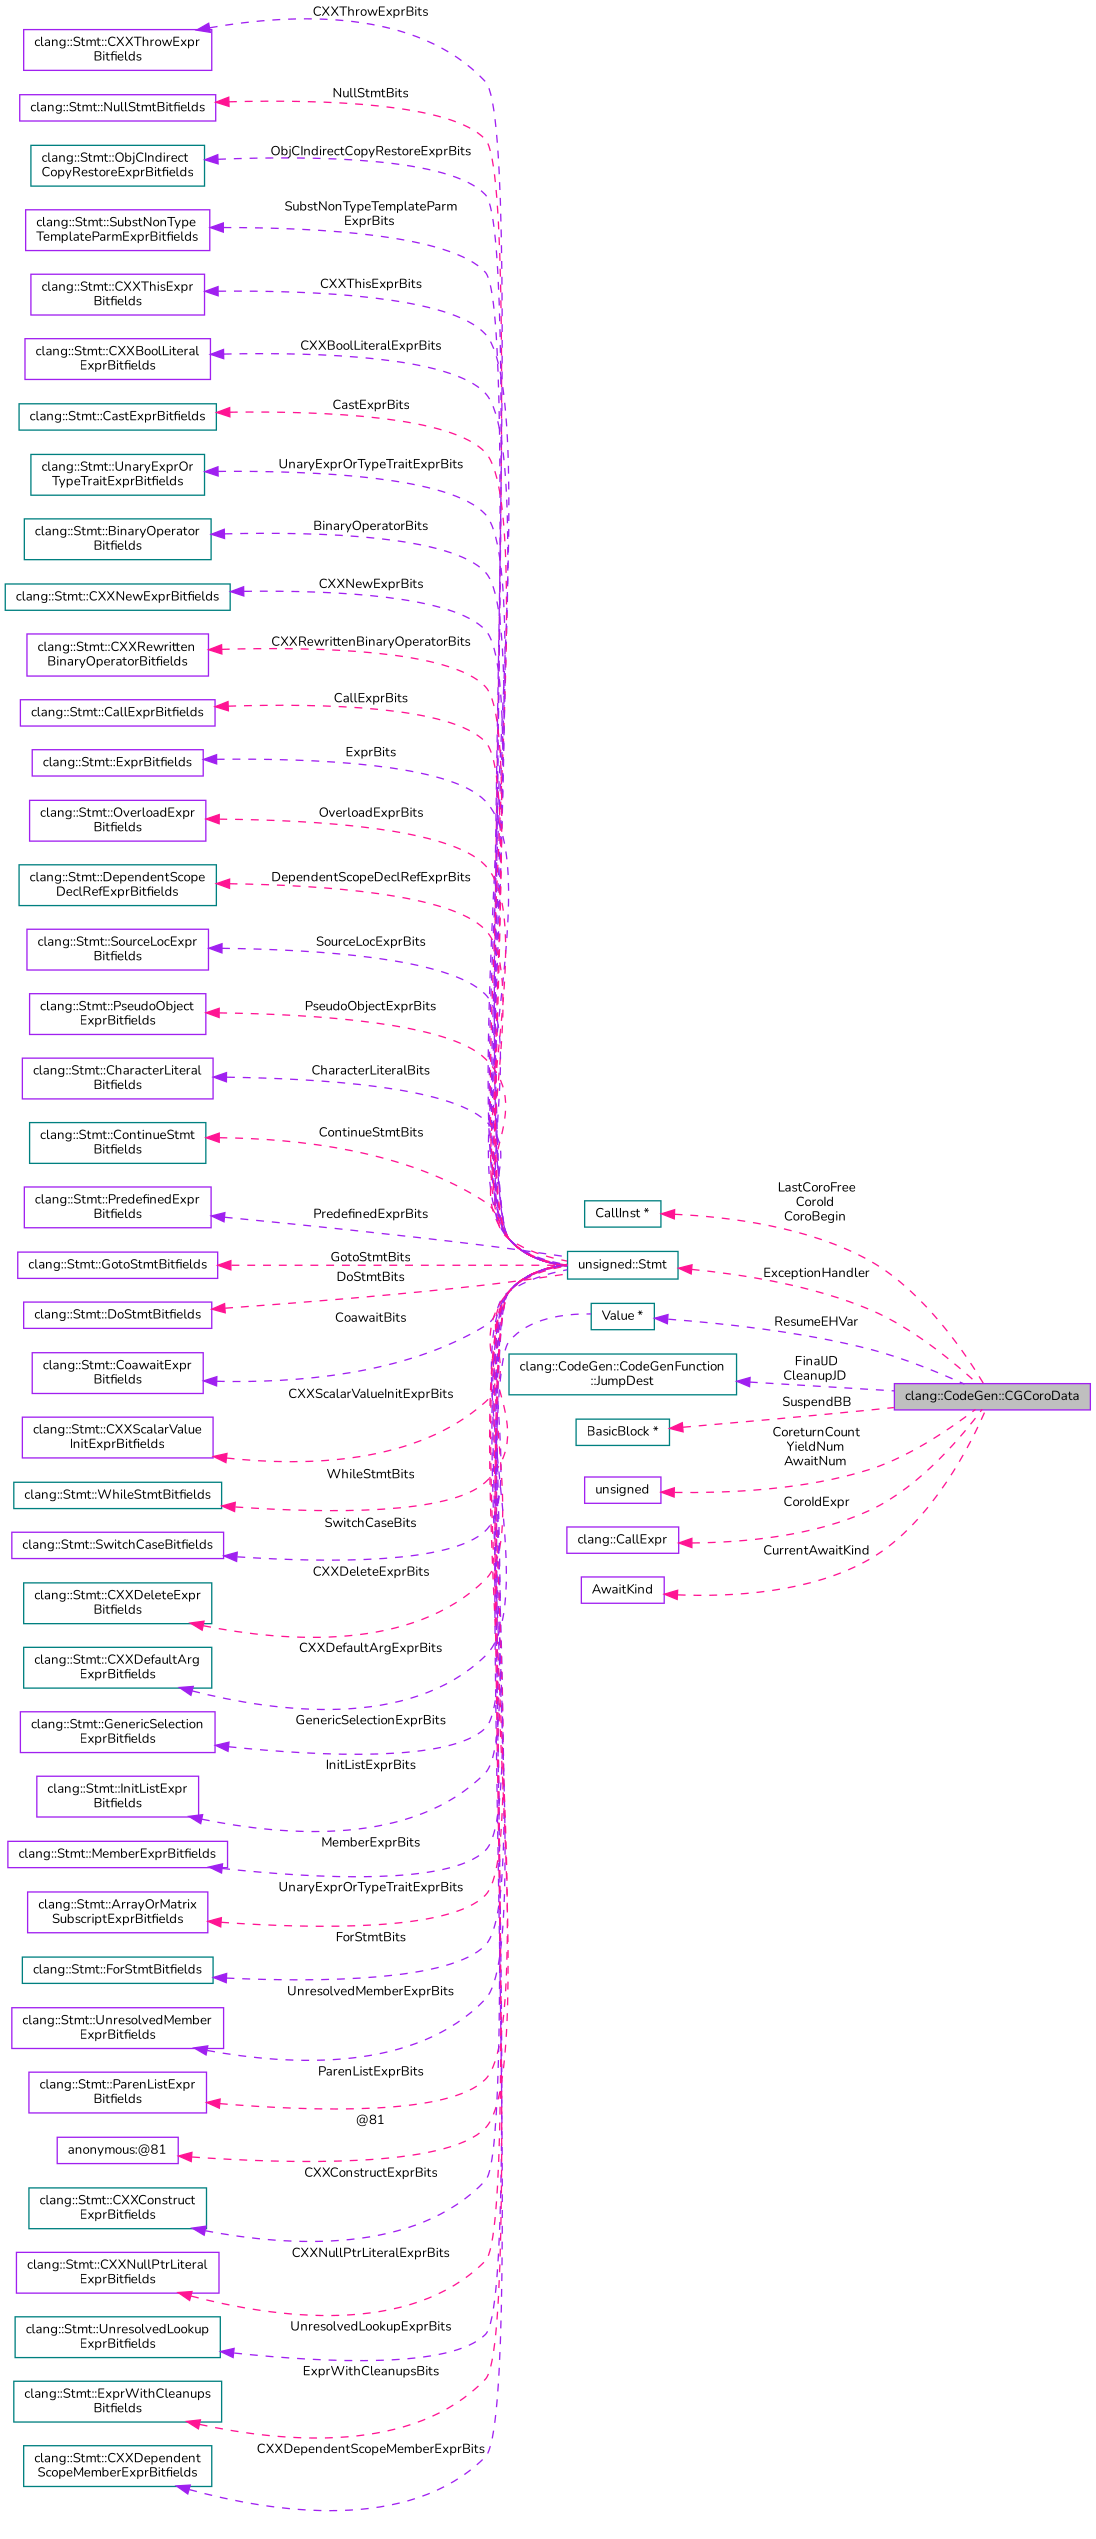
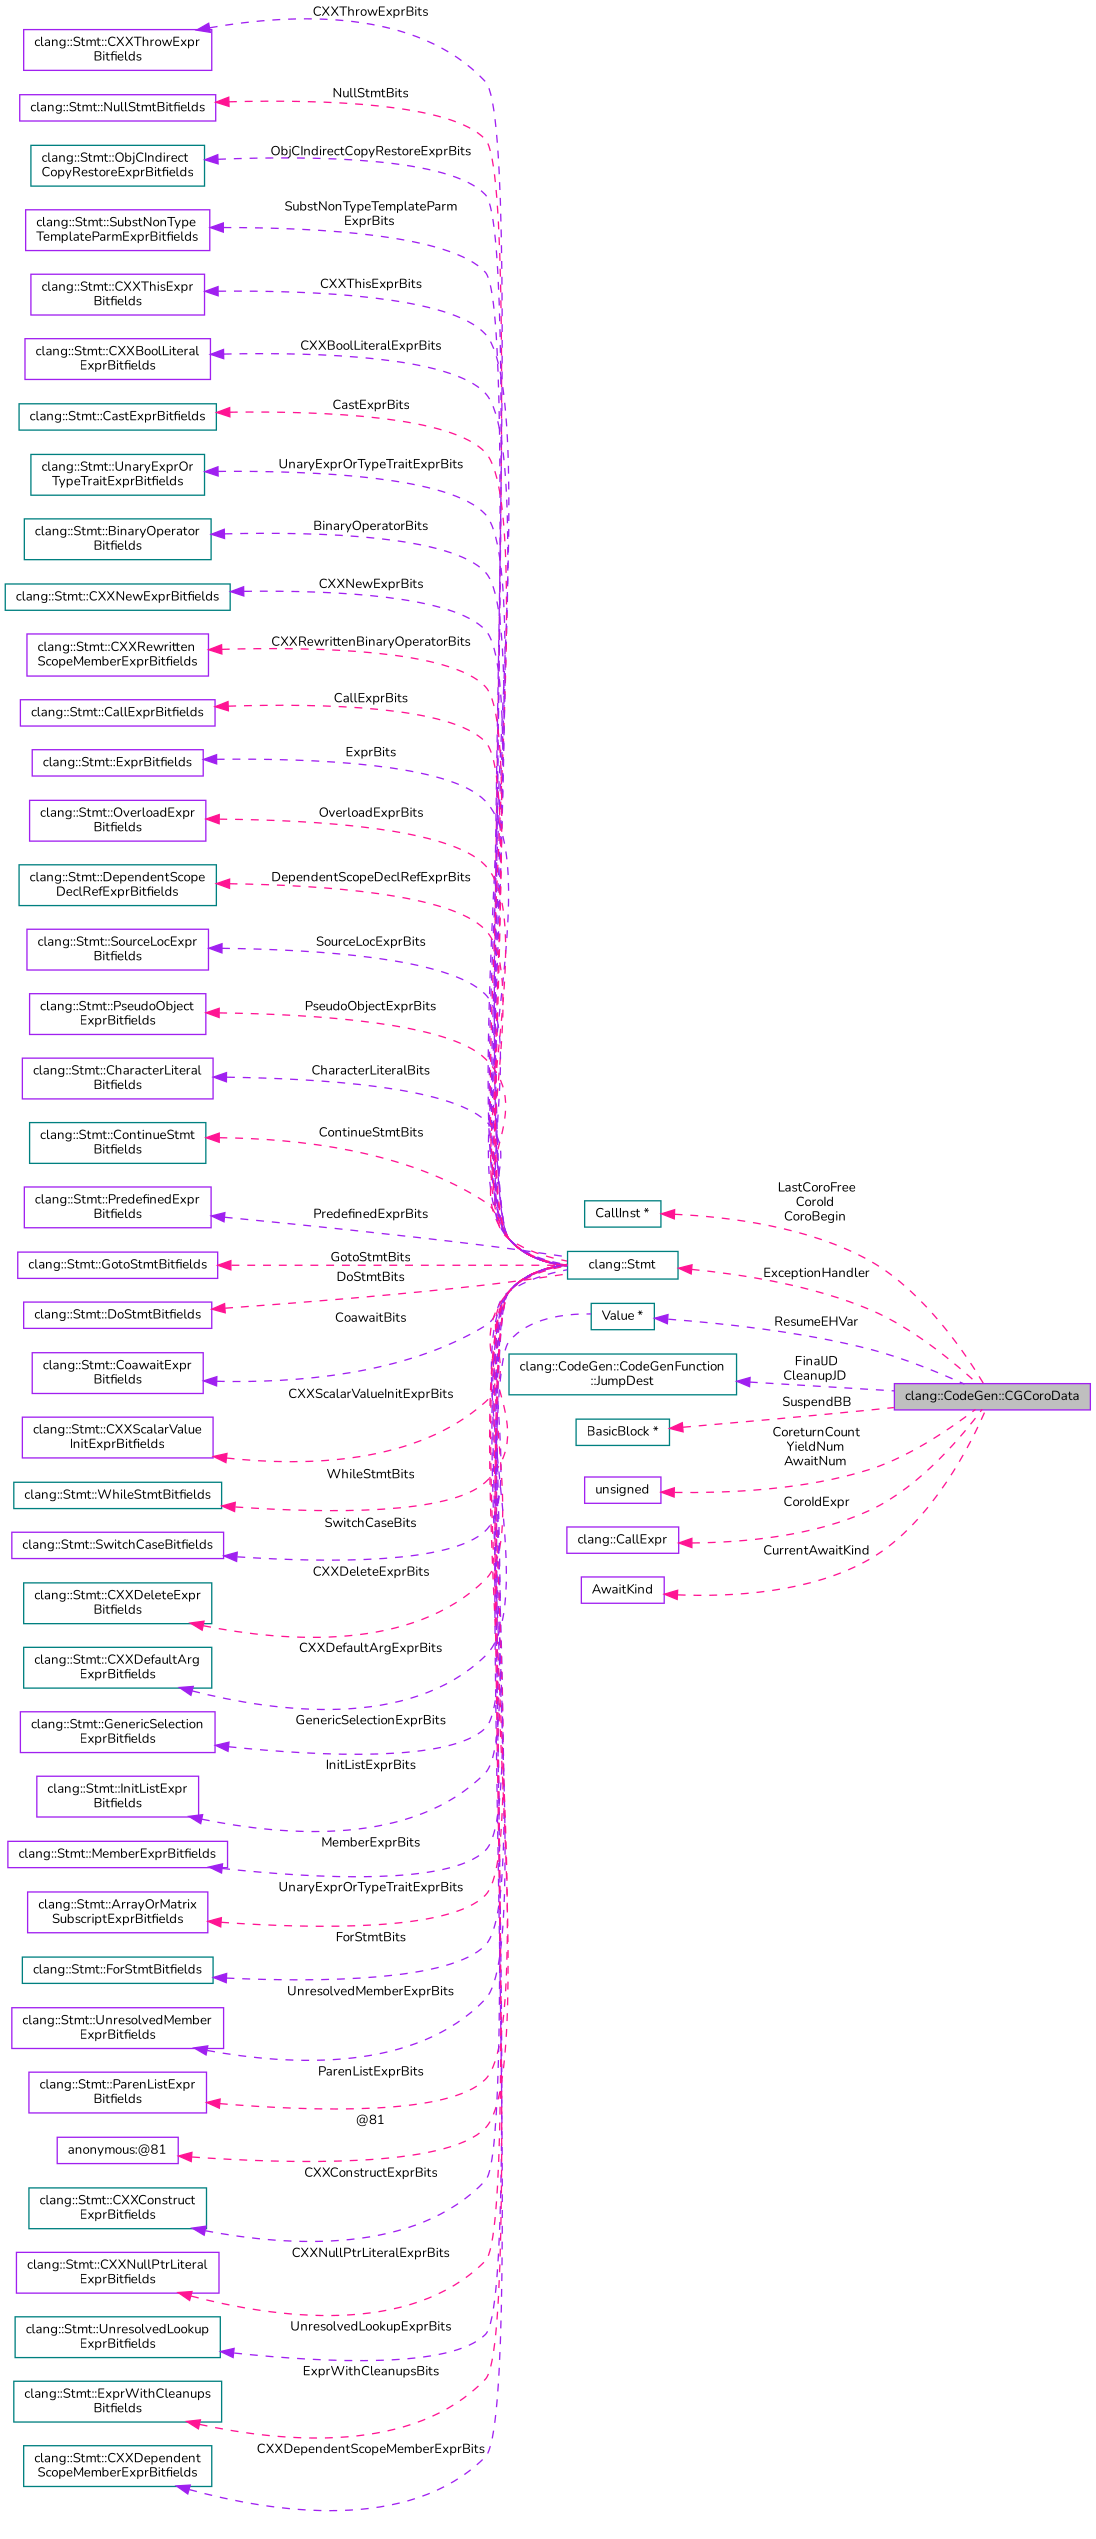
  digraph {
    fontname=Nunito
    rankdir=LR
    node [color=purple fontname=Nunito fontsize=10 shape=record]
    edge [color=purple dir=back fontname=Nunito fontsize=10 labelfontname=Helvetica labelfontsize=10 style=dashed]
    n1 [fillcolor=grey75 fontcolor=black height=0.2 label="clang::CodeGen::CGCoroData" style=filled width=0.4]
    n2 [color=teal height=0.2 label="CallInst *" width=0.4]
-   n3 [color=teal height=0.2 label="unsigned::Stmt" width=0.4]
+   n3 [color=teal height=0.2 label="clang::Stmt" width=0.4]
    n4 [height=0.2 label="clang::Stmt::CXXThrowExpr\lBitfields" width=0.4]
    n5 [height=0.2 label="clang::Stmt::NullStmtBitfields" width=0.4]
    n6 [color=teal height=0.2 label="clang::Stmt::ObjCIndirect\lCopyRestoreExprBitfields" width=0.4]
    n7 [height=0.2 label="clang::Stmt::SubstNonType\lTemplateParmExprBitfields" width=0.4]
    n8 [height=0.2 label="clang::Stmt::CXXThisExpr\lBitfields" width=0.4]
    n9 [height=0.2 label="clang::Stmt::CXXBoolLiteral\lExprBitfields" width=0.4]
    n10 [color=teal height=0.2 label="clang::Stmt::CastExprBitfields" width=0.4]
    n11 [color=teal height=0.2 label="clang::Stmt::UnaryExprOr\lTypeTraitExprBitfields" width=0.4]
    n12 [color=teal height=0.2 label="clang::Stmt::BinaryOperator\lBitfields" width=0.4]
    n13 [color=teal height=0.2 label="clang::Stmt::CXXNewExprBitfields" width=0.4]
-   n14 [height=0.2 label="clang::Stmt::CXXRewritten\lBinaryOperatorBitfields" width=0.4]
+   n14 [height=0.2 label="clang::Stmt::CXXRewritten\lScopeMemberExprBitfields" width=0.4]
    n15 [height=0.2 label="clang::Stmt::CallExprBitfields" width=0.4]
    n16 [height=0.2 label="clang::Stmt::ExprBitfields" width=0.4]
    n17 [height=0.2 label="clang::Stmt::OverloadExpr\lBitfields" width=0.4]
    n18 [color=teal height=0.2 label="clang::Stmt::DependentScope\lDeclRefExprBitfields" width=0.4]
    n19 [height=0.2 label="clang::Stmt::SourceLocExpr\lBitfields" width=0.4]
    n20 [height=0.2 label="clang::Stmt::PseudoObject\lExprBitfields" width=0.4]
    n21 [height=0.2 label="clang::Stmt::CharacterLiteral\lBitfields" width=0.4]
    n22 [color=teal height=0.2 label="clang::Stmt::ContinueStmt\lBitfields" width=0.4]
    n23 [height=0.2 label="clang::Stmt::PredefinedExpr\lBitfields" width=0.4]
    n24 [height=0.2 label="clang::Stmt::GotoStmtBitfields" width=0.4]
    n25 [height=0.2 label="clang::Stmt::DoStmtBitfields" width=0.4]
    n26 [height=0.2 label="clang::Stmt::CoawaitExpr\lBitfields" width=0.4]
    n27 [height=0.2 label="clang::Stmt::CXXScalarValue\lInitExprBitfields" width=0.4]
    n28 [color=teal height=0.2 label="clang::Stmt::WhileStmtBitfields" width=0.4]
    n29 [height=0.2 label="clang::Stmt::SwitchCaseBitfields" width=0.4]
    n30 [color=teal height=0.2 label="clang::Stmt::CXXDeleteExpr\lBitfields" width=0.4]
    n31 [color=teal height=0.2 label="clang::Stmt::CXXDefaultArg\lExprBitfields" width=0.4]
    n32 [height=0.2 label="clang::Stmt::GenericSelection\lExprBitfields" width=0.4]
    n33 [height=0.2 label="clang::Stmt::InitListExpr\lBitfields" width=0.4]
    n34 [height=0.2 label="clang::Stmt::MemberExprBitfields" width=0.4]
    n35 [height=0.2 label="clang::Stmt::ArrayOrMatrix\lSubscriptExprBitfields" width=0.4]
    n36 [color=teal height=0.2 label="clang::Stmt::ForStmtBitfields" width=0.4]
    n37 [height=0.2 label="clang::Stmt::UnresolvedMember\lExprBitfields" width=0.4]
    n38 [height=0.2 label="clang::Stmt::ParenListExpr\lBitfields" width=0.4]
    n39 [height=0.2 label="anonymous:@81" width=0.4]
    n40 [color=teal height=0.2 label="clang::Stmt::CXXConstruct\lExprBitfields" width=0.4]
    n41 [height=0.2 label="clang::Stmt::CXXNullPtrLiteral\lExprBitfields" width=0.4]
    n42 [color=teal height=0.2 label="clang::Stmt::UnresolvedLookup\lExprBitfields" width=0.4]
    n43 [color=teal height=0.2 label="clang::Stmt::CXXDependent\lScopeMemberExprBitfields" width=0.4]
    n44 [color=teal height=0.2 label="Value *" width=0.4]
    n45 [color=teal height=0.2 label="clang::Stmt::ExprWithCleanups\lBitfields" width=0.4]
    n46 [color=teal height=0.2 label="clang::CodeGen::CodeGenFunction\l::JumpDest" width=0.4]
    n47 [color=teal height=0.2 label="BasicBlock *" width=0.4]
    n48 [height=0.2 label=unsigned width=0.4]
    n49 [height=0.2 label="clang::CallExpr" width=0.4]
    n50 [height=0.2 label=AwaitKind width=0.4]
    n2 -> n1 [color=deeppink label=" LastCoroFree\nCoroId\nCoroBegin"]
    n3 -> n1 [color=deeppink label=" ExceptionHandler"]
    n4 -> n3 [label=" CXXThrowExprBits"]
    n5 -> n3 [color=deeppink label=" NullStmtBits"]
    n6 -> n3 [label=" ObjCIndirectCopyRestoreExprBits"]
    n7 -> n3 [label=" SubstNonTypeTemplateParm\lExprBits"]
    n8 -> n3 [label=" CXXThisExprBits"]
    n9 -> n3 [label=" CXXBoolLiteralExprBits"]
    n10 -> n3 [color=deeppink label=" CastExprBits"]
    n11 -> n3 [label=" UnaryExprOrTypeTraitExprBits"]
    n12 -> n3 [label=" BinaryOperatorBits"]
    n13 -> n3 [label=" CXXNewExprBits"]
    n14 -> n3 [color=deeppink label=" CXXRewrittenBinaryOperatorBits"]
    n15 -> n3 [color=deeppink label=" CallExprBits"]
    n16 -> n3 [label=" ExprBits"]
    n17 -> n3 [color=deeppink label=" OverloadExprBits"]
    n18 -> n3 [color=deeppink label=" DependentScopeDeclRefExprBits"]
    n19 -> n3 [label=" SourceLocExprBits"]
    n20 -> n3 [color=deeppink label=" PseudoObjectExprBits"]
    n21 -> n3 [label=" CharacterLiteralBits"]
    n22 -> n3 [color=deeppink label=" ContinueStmtBits"]
    n23 -> n3 [label=" PredefinedExprBits"]
    n24 -> n3 [color=deeppink label=" GotoStmtBits"]
    n25 -> n3 [color=deeppink label=" DoStmtBits"]
    n26 -> n3 [label=" CoawaitBits"]
    n27 -> n3 [color=deeppink label=" CXXScalarValueInitExprBits"]
    n28 -> n3 [color=deeppink label=" WhileStmtBits"]
    n29 -> n3 [label=" SwitchCaseBits"]
    n30 -> n3 [color=deeppink label=" CXXDeleteExprBits"]
    n31 -> n3 [label=" CXXDefaultArgExprBits"]
    n32 -> n3 [label=" GenericSelectionExprBits"]
    n33 -> n3 [label=" InitListExprBits"]
    n34 -> n3 [label=" MemberExprBits"]
    n35 -> n3 [color=deeppink label=" UnaryExprOrTypeTraitExprBits"]
    n36 -> n3 [label=" ForStmtBits"]
    n37 -> n3 [label=" UnresolvedMemberExprBits"]
    n38 -> n3 [color=deeppink label=" ParenListExprBits"]
    n39 -> n3 [color=deeppink label=" @81"]
    n40 -> n3 [label=" CXXConstructExprBits"]
    n41 -> n3 [color=deeppink label=" CXXNullPtrLiteralExprBits"]
    n42 -> n3 [label=" UnresolvedLookupExprBits"]
    n43 -> n44 [label=" CXXDependentScopeMemberExprBits"]
    n44 -> n1 [label=" ResumeEHVar"]
    n45 -> n3 [color=deeppink label=" ExprWithCleanupsBits"]
    n46 -> n1 [label=" FinalJD\nCleanupJD"]
    n47 -> n1 [color=deeppink label=" SuspendBB"]
    n48 -> n1 [color=deeppink label=" CoreturnCount\nYieldNum\nAwaitNum"]
    n49 -> n1 [color=deeppink label=" CoroIdExpr"]
    n50 -> n1 [color=deeppink label=" CurrentAwaitKind"]
  }
